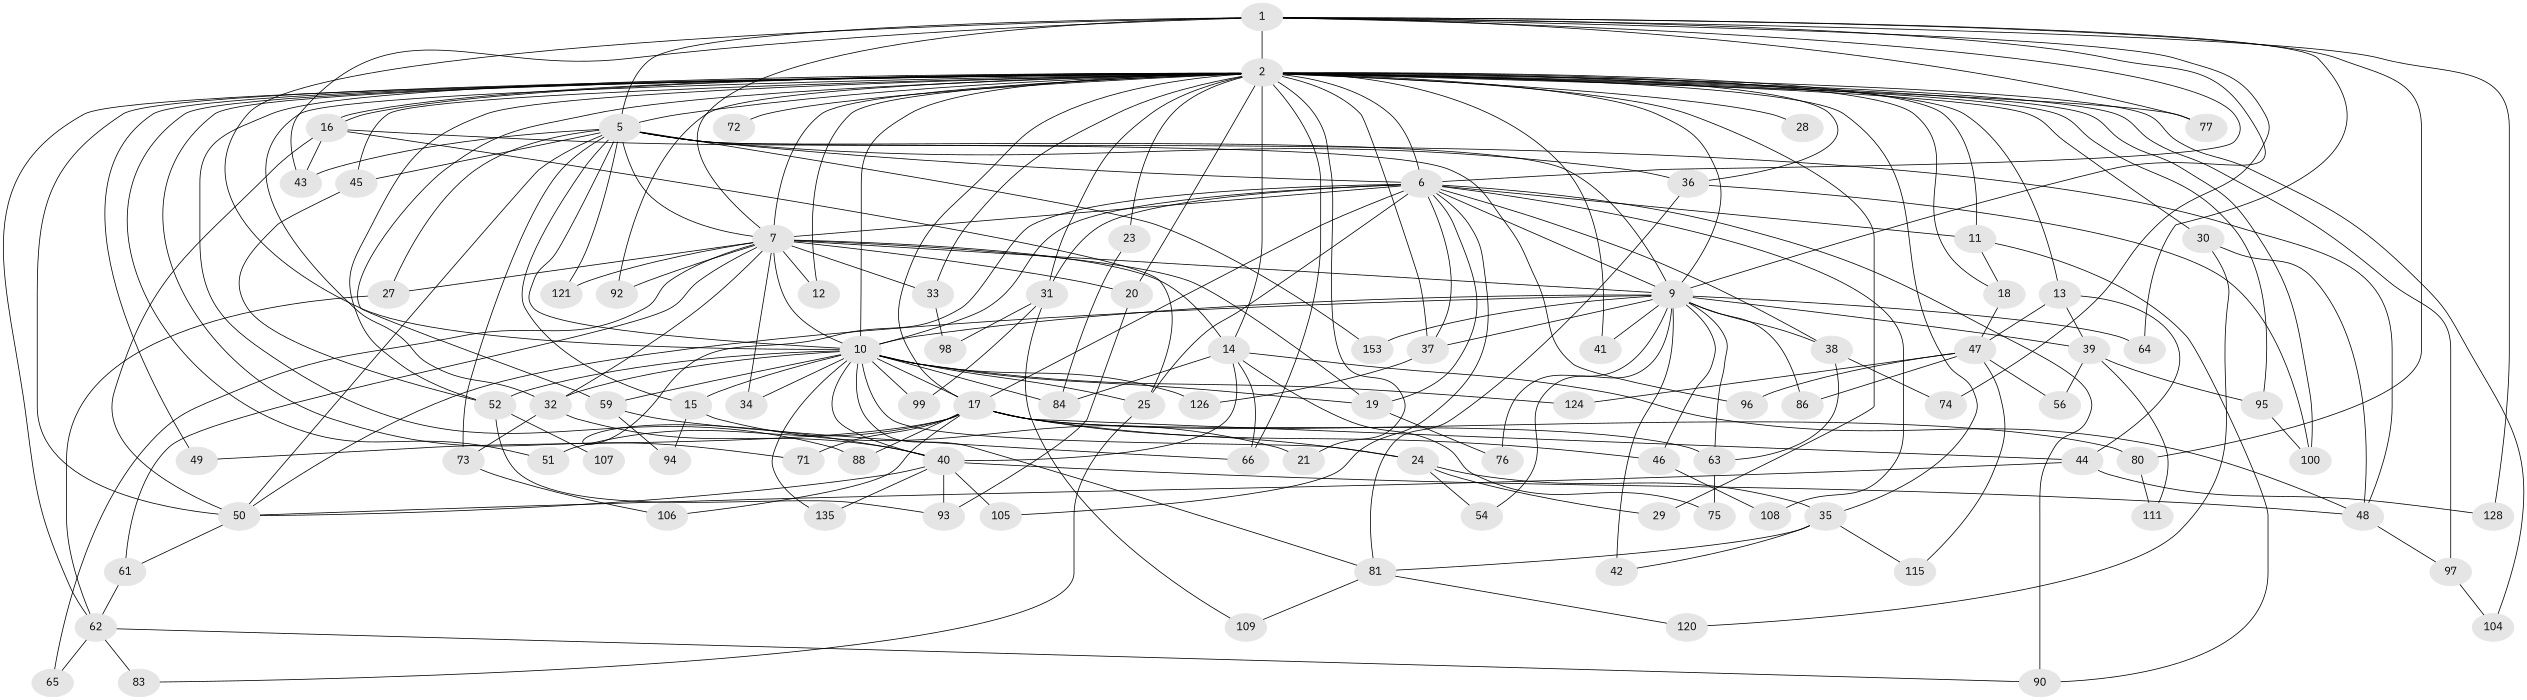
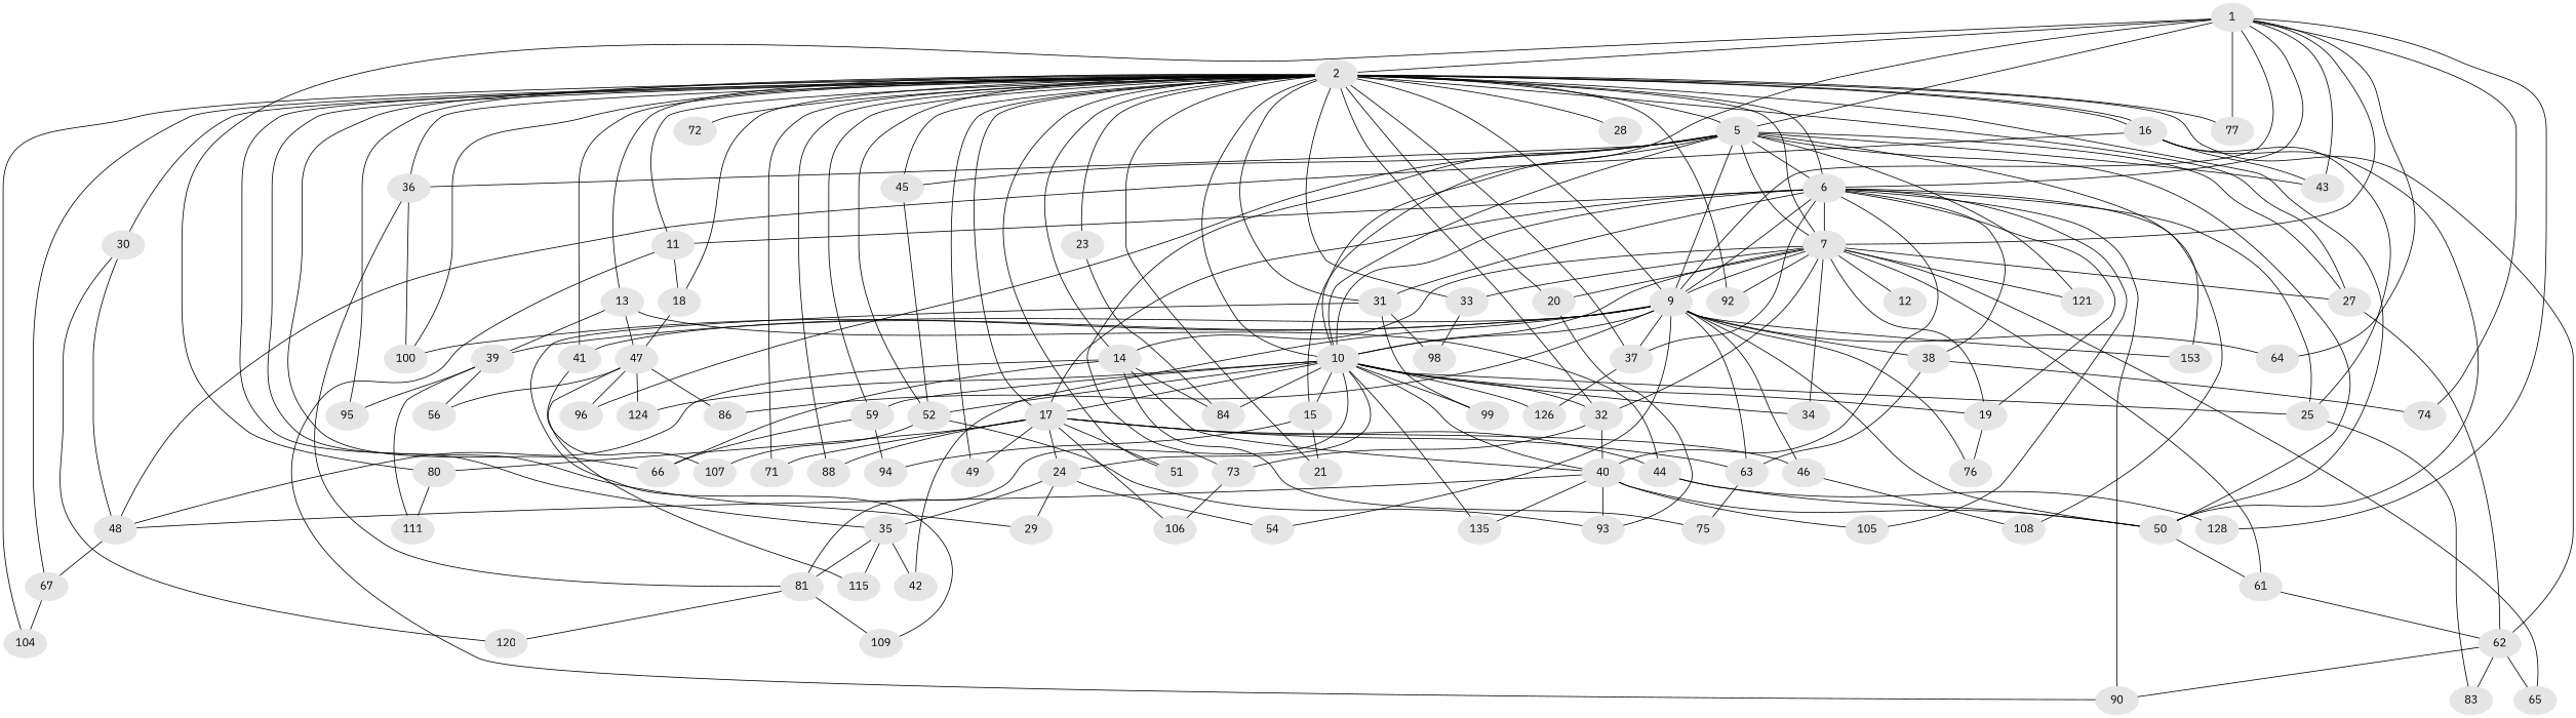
  graph {
    fontname="IBM Plex Sans"
    node [color=gray90 fontname="IBM Plex Sans" style=filled]
    edge [fontname="IBM Plex Sans"]
    2 [super="+4+3"]
    5
    6 [super="+133+114+60+83+53"]
    7
    9 [super="+55+119+130+82+57"]
    10
    77
    11
    12 [super="+67"]
    13
    14 [super="+78"]
    16 [super="+123+131"]
    17 [super="+26"]
    18
    20
    21
    23
    28
    29
    30
    31
    32 [super="+129+58"]
    33
    35 [super="+87"]
    36
    37
    41
    45
    49
    50 [super="+113+117+70"]
    51
    52 [super="+69"]
    59 [super="+116"]
    62
    66
    71
    72
    88
    92
    95
-   97
+   97 [label=67]
    100 [super="+122"]
    104
    1
    43 [super="+101"]
    64
    74
    80
    128
    15
    27
    73
    96
    n54 [label=153]
    121
    19
    25
    38
    40
    90 [super="+91"]
    105
    108
    34
    61 [super="+118"]
    65
    39
    42
    46
    54
    63 [super="+79"]
    76
    86
    24
    81
    84 [super="+138"]
    99
    124
    126
    135
    111
    44
    47
    48
    75
    106
    93 [super="+134"]
    120
    98
    109
    115
    107
    94
    n93 [label=83]
    56
    2 -- 5 [weight=4]
    2 -- 6 [weight=4]
    2 -- 7 [weight=4]
    2 -- 9 [weight=6]
    2 -- 10 [weight=4]
    2 -- 77
    2 -- 11
-   2 -- 12 [weight=2]
+   2 -- 27 [weight=2]
    2 -- 13 [weight=2]
    2 -- 14 [weight=2]
    2 -- 16
    2 -- 16
    2 -- 17
    2 -- 18
    2 -- 20
    2 -- 21
    2 -- 23
    2 -- 28 [weight=2]
    2 -- 29
    2 -- 30 [weight=2]
    2 -- 31
    2 -- 32
    2 -- 33
    2 -- 35
    2 -- 36
    2 -- 37
    2 -- 41
    2 -- 45
    2 -- 49
    2 -- 50
    2 -- 51
    2 -- 52
    2 -- 59
    2 -- 62
    2 -- 66
    2 -- 71
    2 -- 72
    2 -- 88
    2 -- 92
    2 -- 95
    2 -- 97
    2 -- 100
    2 -- 104
    5 -- 6 [weight=2]
    5 -- 7
    5 -- 9 [weight=2]
    5 -- 10
    5 -- 36
    5 -- 45
    5 -- 50
    5 -- 43
    5 -- 15
    5 -- 27
    5 -- 73
    5 -- 96
    5 -- n54
    5 -- 121
    6 -- 7 [weight=2]
    6 -- 9
    6 -- 10 [weight=2]
    6 -- 11
    6 -- 17
    6 -- 31
    6 -- 37
    6 -- 19
    6 -- 25
    6 -- 38
    6 -- 40
    6 -- 90
    6 -- 105
    6 -- 108
    7 -- 9
    7 -- 10
    7 -- 12
    7 -- 14
    7 -- 20
    7 -- 32
    7 -- 33
    7 -- 92
    7 -- 27
    7 -- 121
    7 -- 19
    7 -- 34
    7 -- 61
    7 -- 65
    9 -- 10 [weight=3]
    9 -- 37
    9 -- 41
    9 -- 50
-   95 -- 100
+   9 -- 100
    9 -- 64
    9 -- n54
    9 -- 38
    9 -- 39
    9 -- 42 [weight=2]
    9 -- 46
    9 -- 54
    9 -- 63
    9 -- 76
    9 -- 86
    10 -- 17
    10 -- 32
    10 -- 52
    10 -- 59
    10 -- 15
    10 -- 19
    10 -- 25
    10 -- 40
    10 -- 34
    10 -- 24
    10 -- 81
    10 -- 84
    10 -- 99
    10 -- 124
    10 -- 126
    10 -- 135
    11 -- 18
    11 -- 90
    13 -- 39
    13 -- 44
    13 -- 47
    14 -- 66
    14 -- 40
    14 -- 84
    14 -- 48
    14 -- 75
    16 -- 50
    16 -- 43
    16 -- 25
    16 -- 48
    17 -- 49
    17 -- 51
    17 -- 71
    17 -- 88
    17 -- 80
    17 -- 46
    17 -- 63 [weight=2]
    17 -- 24
    17 -- 44
    17 -- 106
    18 -- 47
    20 -- 93
    23 -- 84
    30 -- 48
    30 -- 120
    31 -- 99
    31 -- 98
    31 -- 109
    32 -- 73
    32 -- 40
    33 -- 98
    35 -- 42
    35 -- 81
    35 -- 115
    36 -- 100
    36 -- 81
    37 -- 126
+   41 -- 107
    45 -- 52
    50 -- 61
    52 -- 93
    52 -- 107
    59 -- 66
    59 -- 94
    62 -- 90
    62 -- 65
    62 -- n93
    97 -- 104
    1 -- 2 [weight=4]
    1 -- 5
    1 -- 6
    1 -- 7
    1 -- 9
    1 -- 10
    1 -- 77
    1 -- 43
    1 -- 64
    1 -- 74
    1 -- 80
    1 -- 128
    80 -- 111
    15 -- 21
    15 -- 94
    27 -- 62
    73 -- 106
    19 -- 76
    25 -- n93
    38 -- 74
    38 -- 63
    40 -- 50
    40 -- 105
    40 -- 135
    40 -- 48
    40 -- 93
    61 -- 62
    39 -- 95
    39 -- 111
    39 -- 56
    46 -- 108
    63 -- 75
    24 -- 29
    24 -- 35
    24 -- 54
    81 -- 120
    81 -- 109
    44 -- 50
    44 -- 128
    47 -- 96
    47 -- 86
    47 -- 124
    47 -- 115
    47 -- 56
    48 -- 97
  }
